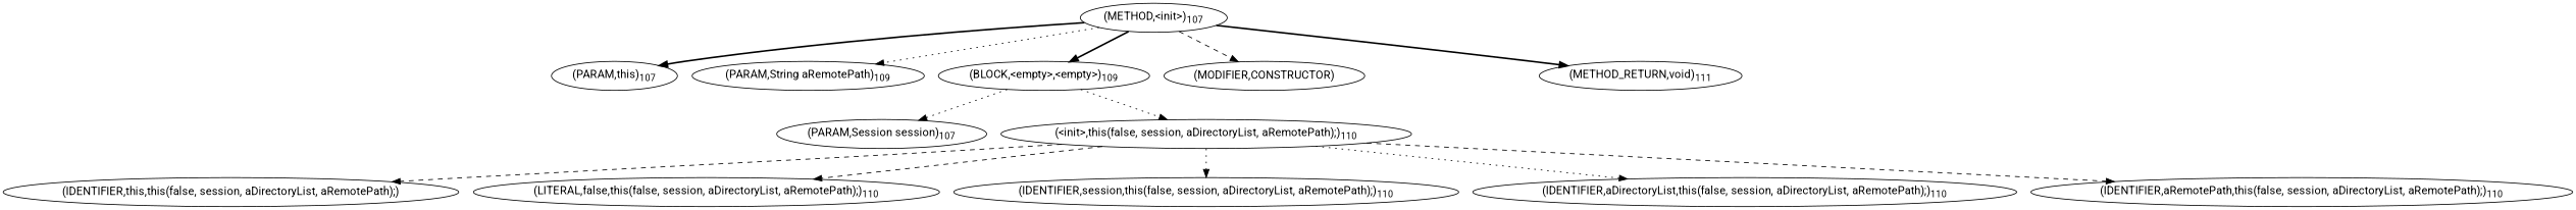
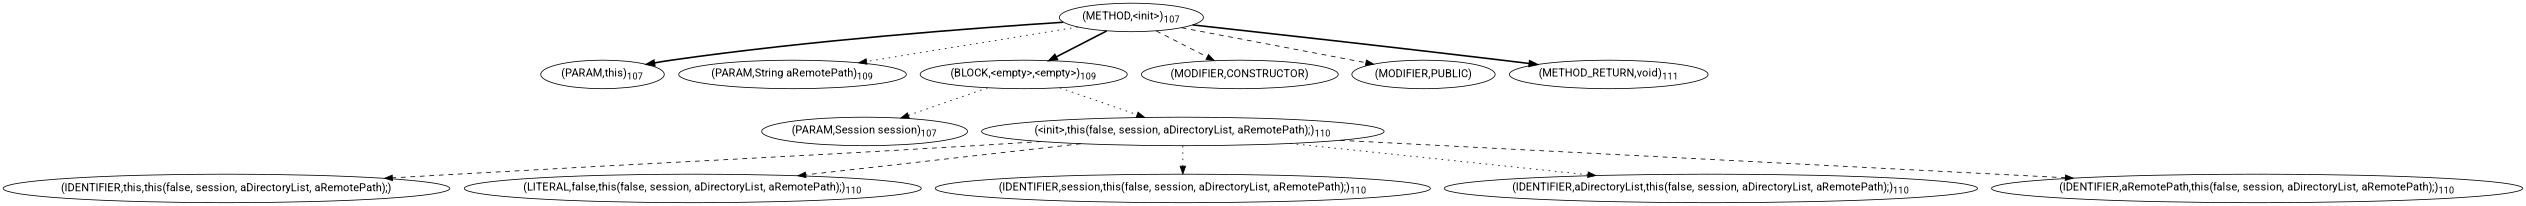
  digraph {
    fontname=Roboto
    node [fontname=Roboto]
    edge [fontname=Roboto style=dotted]
    n1 [label=<(METHOD,&lt;init&gt;)<SUB>107</SUB>>]
    n2 [label=<(PARAM,this)<SUB>107</SUB>>]
    n3 [label=<(PARAM,String aRemotePath)<SUB>109</SUB>>]
    n4 [label=<(BLOCK,&lt;empty&gt;,&lt;empty&gt;)<SUB>109</SUB>>]
    n5 [label=<(MODIFIER,CONSTRUCTOR)>]
+   n6 [label=<(MODIFIER,PUBLIC)>]
    n7 [label=<(METHOD_RETURN,void)<SUB>111</SUB>>]
    n8 [label=<(PARAM,Session session)<SUB>107</SUB>>]
    n9 [label=<(&lt;init&gt;,this(false, session, aDirectoryList, aRemotePath);)<SUB>110</SUB>>]
    n10 [label=<(IDENTIFIER,this,this(false, session, aDirectoryList, aRemotePath);)>]
    n11 [label=<(LITERAL,false,this(false, session, aDirectoryList, aRemotePath);)<SUB>110</SUB>>]
    n12 [label=<(IDENTIFIER,session,this(false, session, aDirectoryList, aRemotePath);)<SUB>110</SUB>>]
    n13 [label=<(IDENTIFIER,aDirectoryList,this(false, session, aDirectoryList, aRemotePath);)<SUB>110</SUB>>]
    n14 [label=<(IDENTIFIER,aRemotePath,this(false, session, aDirectoryList, aRemotePath);)<SUB>110</SUB>>]
    n1 -> n2 [style=bold]
    n1 -> n3
    n1 -> n4 [style=bold]
    n1 -> n5 [style=dashed]
+   n1 -> n6 [style=dashed]
    n1 -> n7 [style=bold]
    n4 -> n8
    n4 -> n9
    n9 -> n10 [style=dashed]
    n9 -> n11 [style=dashed]
    n9 -> n12
    n9 -> n13
    n9 -> n14 [style=dashed]
  }
